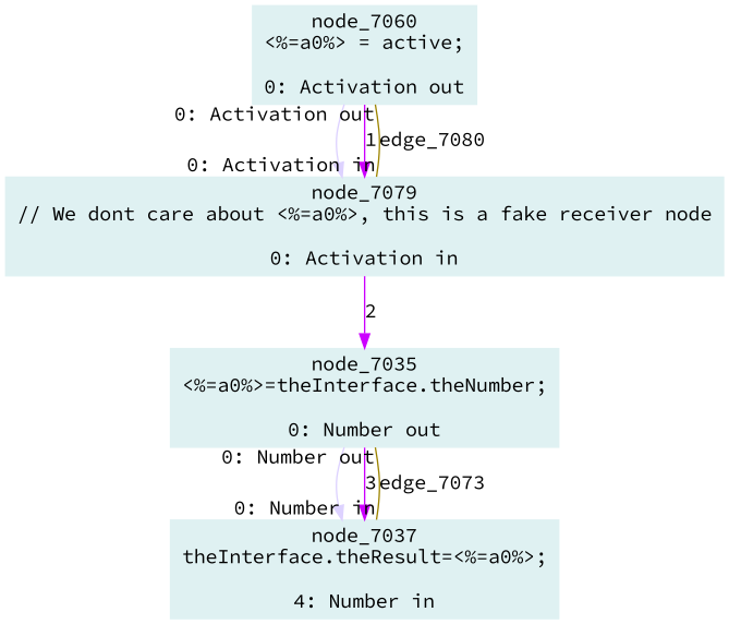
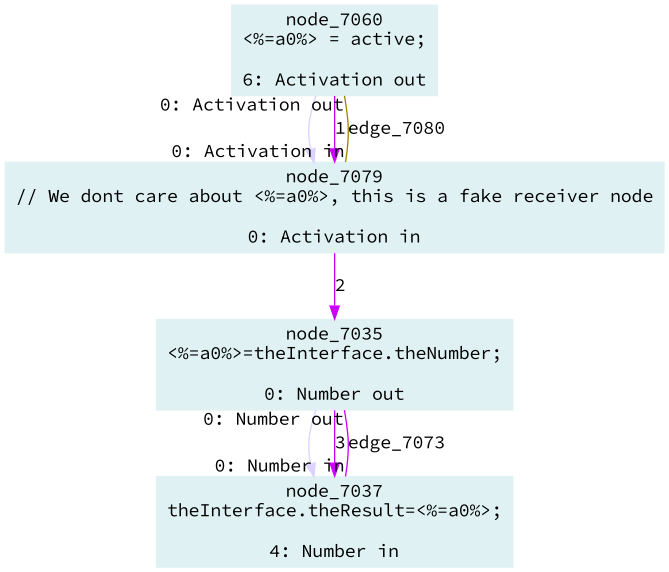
  digraph {
    fontname="Source Code Pro"
    node [color="#dff1f2" fontname="Source Code Pro" shape=box style=filled]
    edge [arrowHead=normal arrowsize=1 color="#cc00ff" dir=forward fontname="Source Code Pro"]
    n1 [label="node_7035\n<%=a0%>=theInterface.theNumber;\n\n0: Number out"]
    n2 [label="node_7037\ntheInterface.theResult=<%=a0%>;\n\n4: Number in"]
-   n3 [label="node_7060\n<%=a0%> = active;\n\n0: Activation out"]
+   n3 [label="node_7060\n<%=a0%> = active;\n\n6: Activation out"]
    n4 [label="node_7079\n// We dont care about <%=a0%>, this is a fake receiver node\n\n0: Activation in"]
    n1 -> n2 [color="#ddd2ff"]
    n1 -> n2 [label=3]
-   n1 -> n2 [arrowHead=none color="#9d8400" dir=none headlabel="0: Number in" label=edge_7073 taillabel="0: Number out"]
+   n1 -> n2 [arrowHead=none dir=none headlabel="0: Number in" label=edge_7073 taillabel="0: Number out"]
    n3 -> n4 [color="#ddd2ff"]
    n3 -> n4 [label=1]
    n3 -> n4 [arrowHead=none color="#9d8400" dir=none headlabel="0: Activation in" label=edge_7080 taillabel="0: Activation out"]
    n4 -> n1 [label=2]
  }
